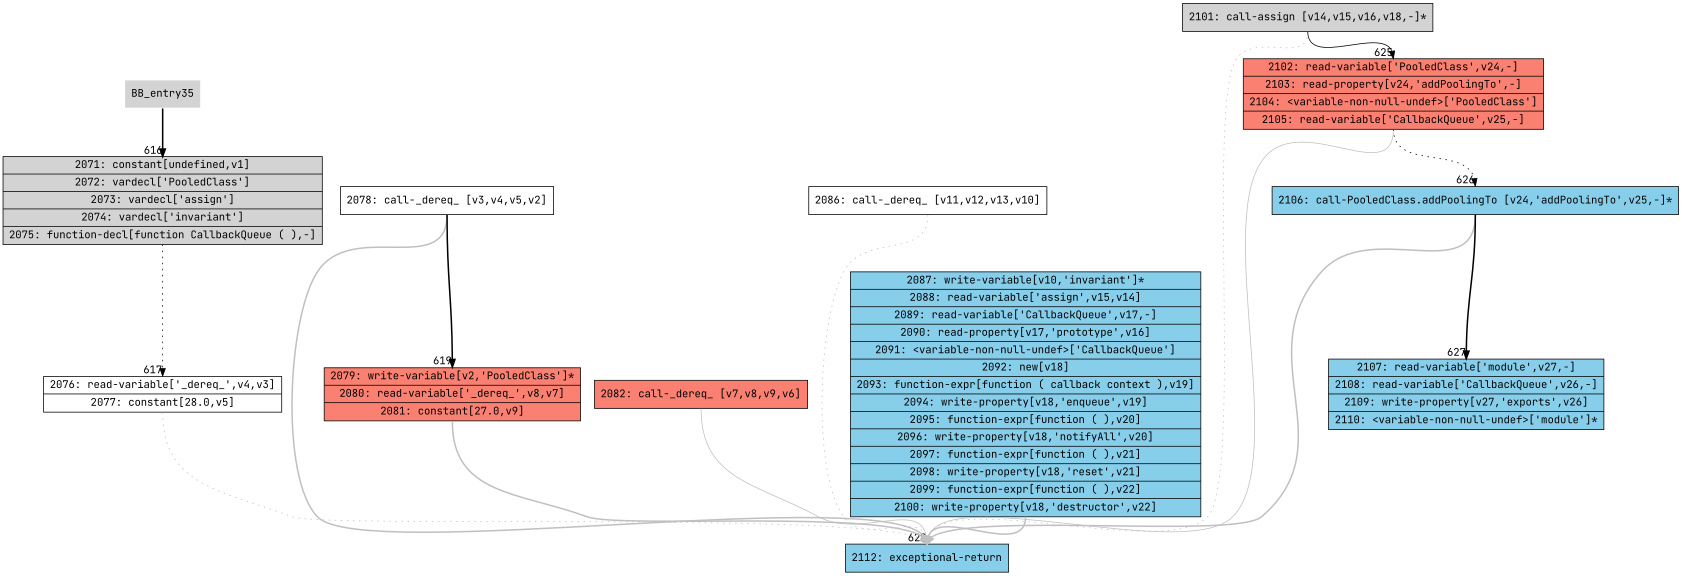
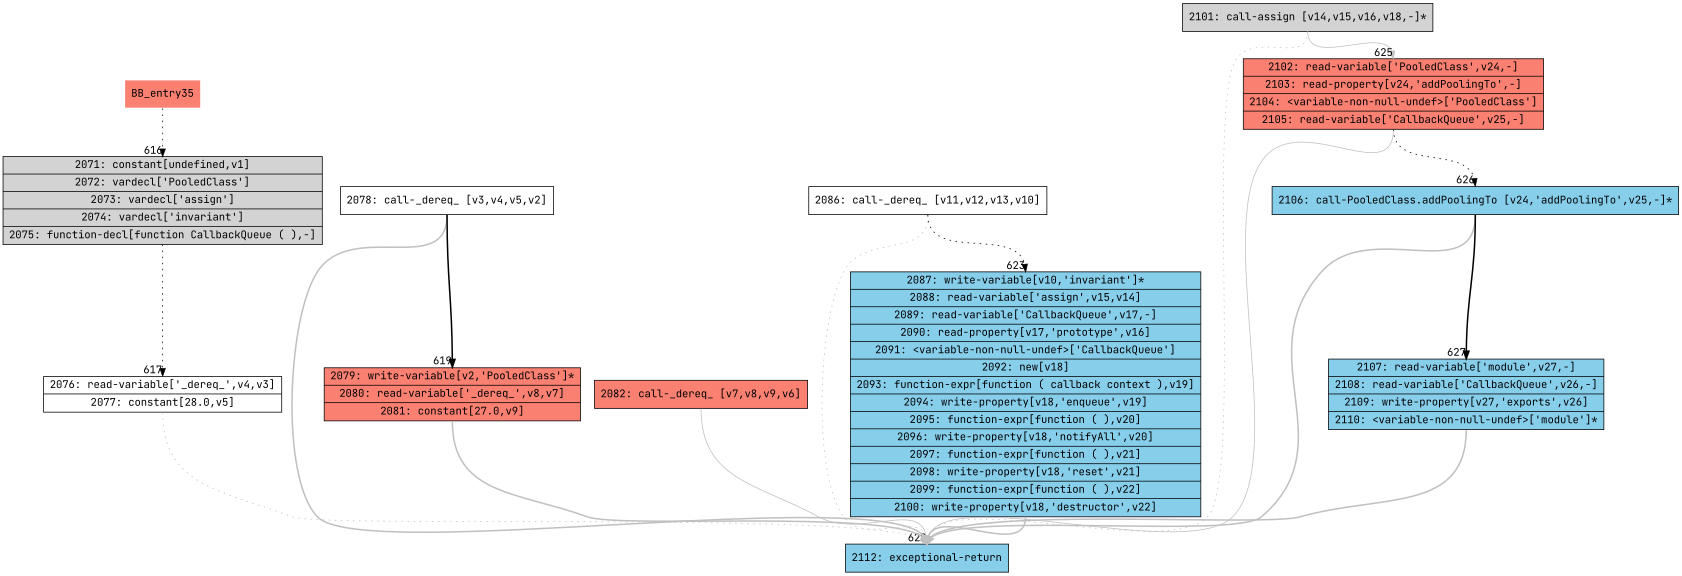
  digraph {
    fontname="JetBrains Mono"
    rankdir=TD
    node [fillcolor=skyblue fontname="JetBrains Mono" shape=record style=filled]
    edge [fontname="JetBrains Mono" headport=n style=bold tailport=s color=gray]
-   BB_entry35 [fillcolor=lightgrey shape=none]
+   BB_entry35 [fillcolor=salmon shape=none]
    n2 [fillcolor=lightgrey label="{2071: constant[undefined,v1]|2072: vardecl['PooledClass']|2073: vardecl['assign']|2074: vardecl['invariant']|2075: function-decl[function CallbackQueue ( ),-]}"]
    n3 [fillcolor=white label="{2076: read-variable['_dereq_',v4,v3]|2077: constant[28.0,v5]}"]
    n4 [label="{2112: exceptional-return}"]
    n5 [fillcolor=white label="{2078: call-_dereq_ [v3,v4,v5,v2]}"]
    n6 [fillcolor=salmon label="{2079: write-variable[v2,'PooledClass']*|2080: read-variable['_dereq_',v8,v7]|2081: constant[27.0,v9]}"]
    n7 [fillcolor=salmon label="{2082: call-_dereq_ [v7,v8,v9,v6]}"]
    n8 [fillcolor=white label="{2086: call-_dereq_ [v11,v12,v13,v10]}"]
    n9 [label="{2087: write-variable[v10,'invariant']*|2088: read-variable['assign',v15,v14]|2089: read-variable['CallbackQueue',v17,-]|2090: read-property[v17,'prototype',v16]|2091: \<variable-non-null-undef\>['CallbackQueue']|2092: new[v18]|2093: function-expr[function ( callback context ),v19]|2094: write-property[v18,'enqueue',v19]|2095: function-expr[function ( ),v20]|2096: write-property[v18,'notifyAll',v20]|2097: function-expr[function ( ),v21]|2098: write-property[v18,'reset',v21]|2099: function-expr[function ( ),v22]|2100: write-property[v18,'destructor',v22]}"]
    n10 [fillcolor=lightgrey label="{2101: call-assign [v14,v15,v16,v18,-]*}"]
    n11 [fillcolor=salmon label="{2102: read-variable['PooledClass',v24,-]|2103: read-property[v24,'addPoolingTo',-]|2104: \<variable-non-null-undef\>['PooledClass']|2105: read-variable['CallbackQueue',v25,-]}"]
    n12 [label="{2106: call-PooledClass.addPoolingTo [v24,'addPoolingTo',v25,-]*}"]
    n13 [label="{2107: read-variable['module',v27,-]|2108: read-variable['CallbackQueue',v26,-]|2109: write-property[v27,'exports',v26]|2110: \<variable-non-null-undef\>['module']*}"]
-   BB_entry35 -> n2 [headlabel="    616" color=""]
+   BB_entry35 -> n2 [headlabel="    616" style=dotted color=""]
    n2 -> n3 [headlabel="      617" style=dotted color=""]
    n3 -> n4 [headlabel="      629" style=dotted]
    n5 -> n4
    n5 -> n6 [headlabel="      619" color=""]
    n6 -> n4
    n7 -> n4 [style=solid]
    n8 -> n4 [style=dotted]
+   n8 -> n9 [headlabel="      623" style=dotted color=""]
    n9 -> n4
    n10 -> n4 [style=dotted]
-   n10 -> n11 [headlabel="      625" style=solid color=""]
+   n10 -> n11 [headlabel="      625" style=solid]
    n11 -> n4 [style=solid]
    n11 -> n12 [headlabel="      626" style=dotted color=""]
    n12 -> n4
    n12 -> n13 [headlabel="      627" color=""]
+   n13 -> n4
  }
